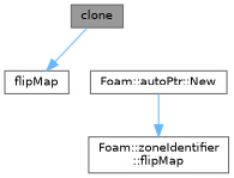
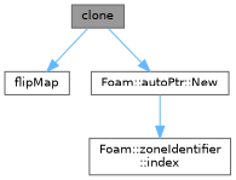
  digraph {
    rankdir=TB
    node [color=grey40 fillcolor=white fontname=Helvetica fontsize=10 shape=box style=filled]
    edge [color=steelblue1 fontname=Helvetica fontsize=10 labelfontname=Helvetica labelfontsize=10 style=solid]
    n1 [color=gray40 fillcolor=grey60 fontcolor=black height=0.2 label=clone width=0.4]
    n2 [height=0.2 label=flipMap width=0.4]
    n3 [height=0.2 label="Foam::autoPtr::New" width=0.4]
-   n4 [height=0.2 label="Foam::zoneIdentifier\l::flipMap" width=0.4]
+   n4 [height=0.2 label="Foam::zoneIdentifier\l::index" width=0.4]
    n1 -> n2
+   n1 -> n3
    n3 -> n4
  }
